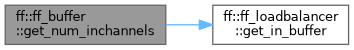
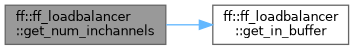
  digraph {
    rankdir=LR
    node [fontname=Helvetica fontsize=10 shape=box style=filled]
-   n1 [color=gray40 fillcolor=grey60 fontcolor=black height=0.2 label="ff::ff_buffer\l::get_num_inchannels" width=0.4]
+   n1 [color=gray40 fillcolor=grey60 fontcolor=black height=0.2 label="ff::ff_loadbalancer\l::get_num_inchannels" width=0.4]
    n2 [color=grey40 fillcolor=white height=0.2 label="ff::ff_loadbalancer\l::get_in_buffer" width=0.4]
    n1 -> n2 [color=steelblue1 fontname=Helvetica fontsize=10 labelfontname=Helvetica labelfontsize=10 style=solid]
  }
